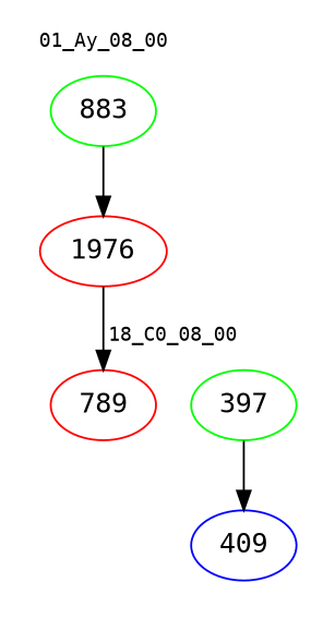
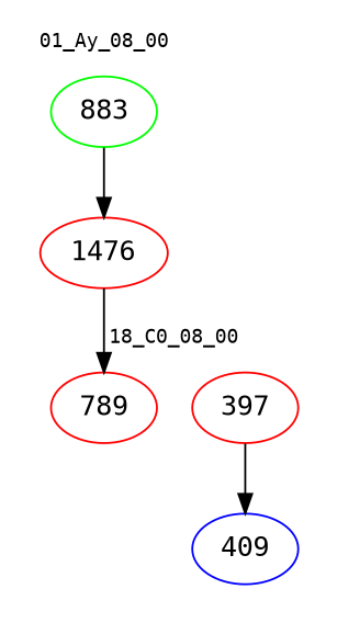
  digraph {
    fontname="DejaVu Sans Mono"
    node [color=green fontname="DejaVu Sans Mono"]
    edge [color=black fontname="DejaVu Sans Mono"]
    n1 [label=883]
-   n2 [color=red label=1976]
-   n3 [label=397]
+   n2 [color=red label=1476]
+   n3 [color=red label=397]
    n4 [color=blue label=409]
    n5 [color=red label=789]
    subgraph cluster_1 {
      color=white
      fontsize=10
      label="01_Ay_08_00"
      n1
      n2
    }
    subgraph cluster_2 {
      color=white
      fontsize=10
      label="18_C0_08_00"
      n3
      n4
      n5
    }
    n1 -> n2
    n2 -> n5
    n3 -> n4
  }
